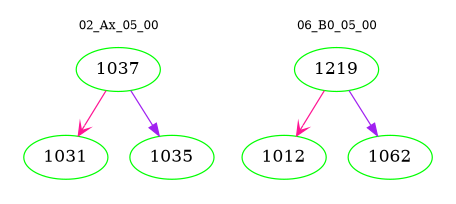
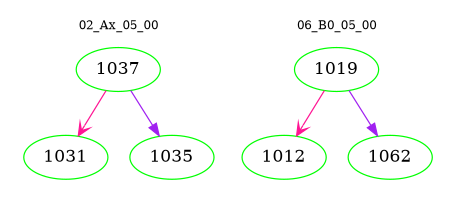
  digraph {
    node [color=green]
    edge [arrowhead=vee color=deeppink]
    n1 [label=1037]
    n2 [label=1031]
    n3 [label=1035]
-   n4 [label=1219]
+   n4 [label=1019]
    n5 [label=1012]
    n6 [label=1062]
    subgraph cluster_1 {
      color=white
      fontsize=10
      label="02_Ax_05_00"
      n1
      n2
      n3
    }
    subgraph cluster_2 {
      color=white
      fontsize=10
      label="06_B0_05_00"
      n4
      n5
      n6
    }
    n1 -> n2
    n1 -> n3 [arrowhead=normal color=purple]
    n4 -> n5
    n4 -> n6 [arrowhead=normal color=purple]
  }
